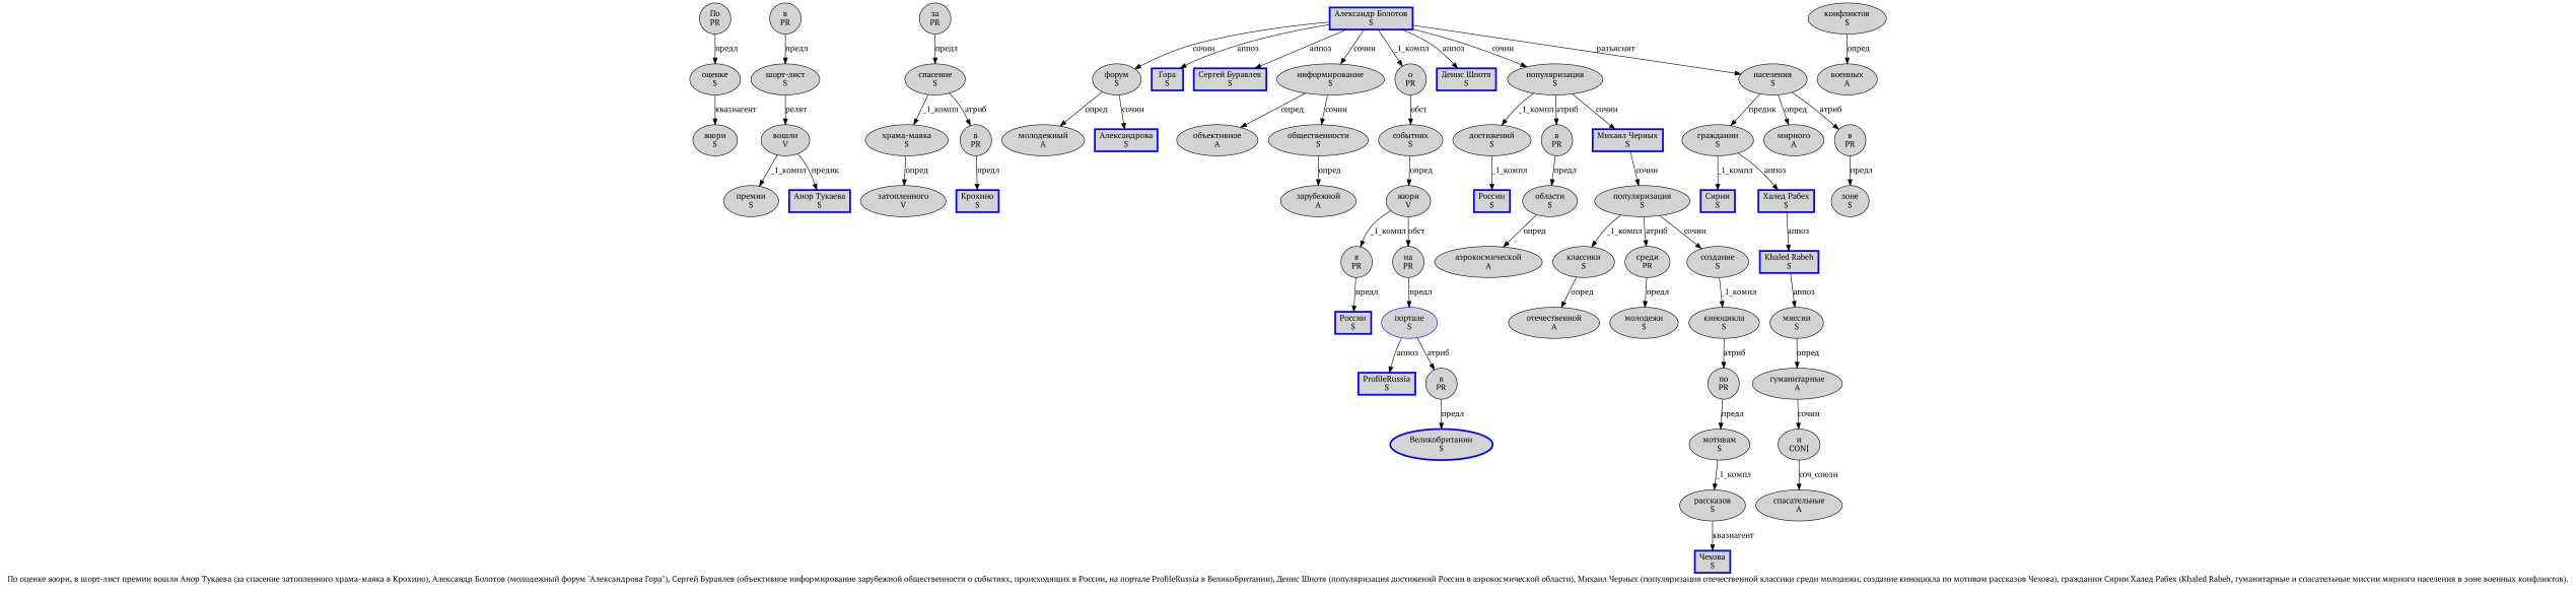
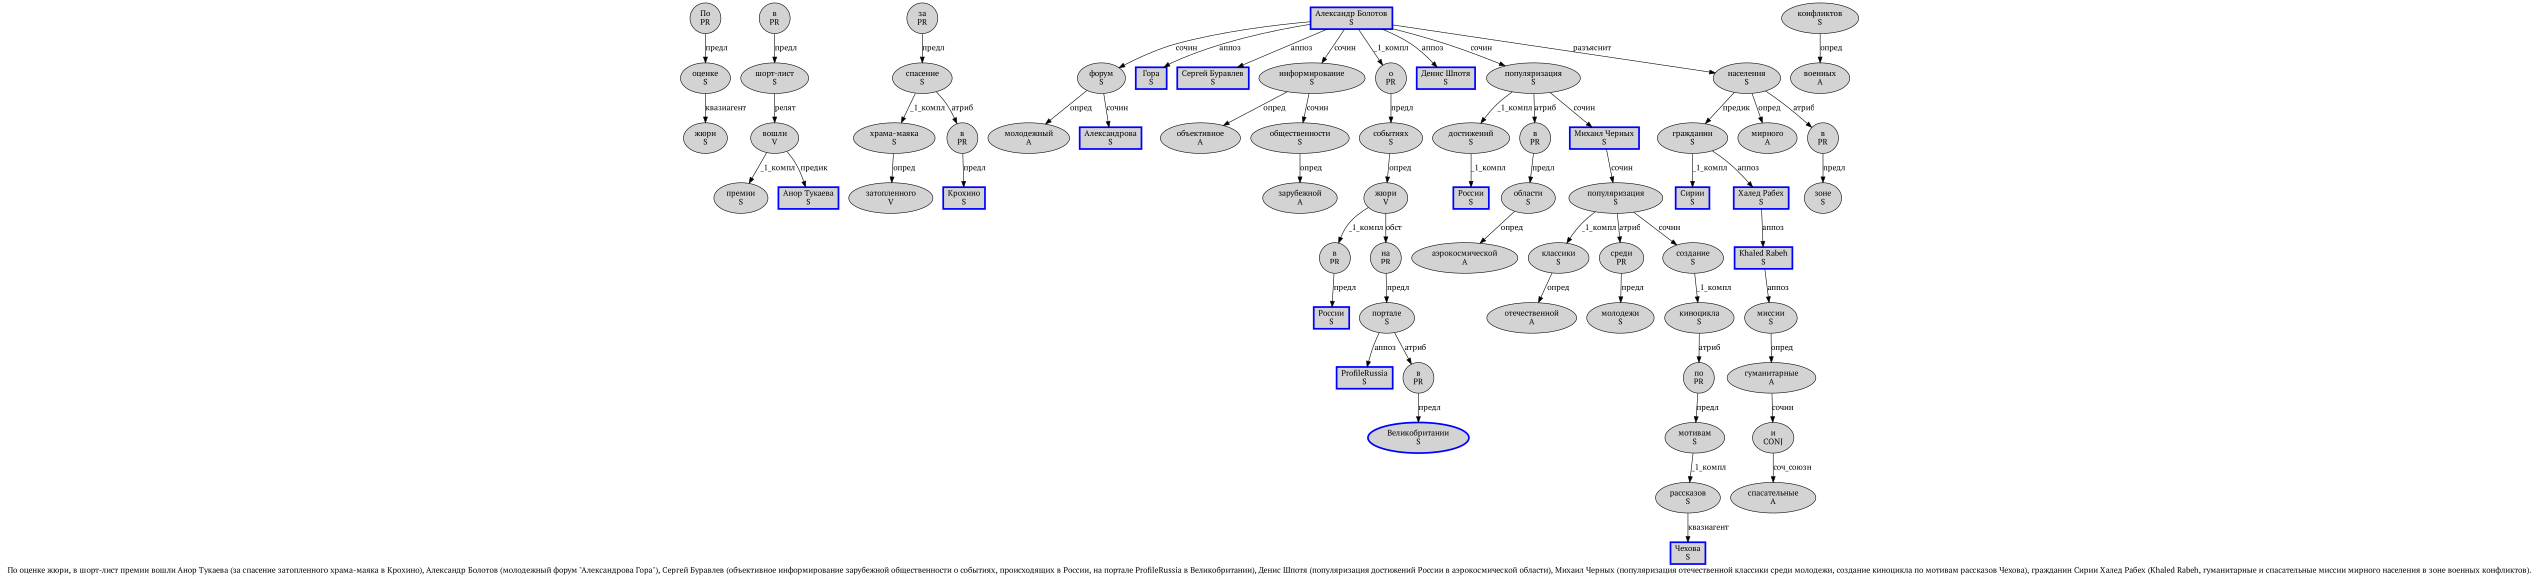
  digraph {
    fontname="PT Serif"
    label="По оценке жюри, в шорт-лист премии вошли Анор Тукаева (за спасение затопленного храма-маяка в Крохино), Александр Болотов (молодежный форум \"Александрова Гора\"), Сергей Буравлев (объективное информирование зарубежной общественности о событиях, происходящих в России, на портале ProfileRussia в Великобритании), Денис Шпотя (популяризация достижений России в аэрокосмической области), Михаил Черных (популяризация отечественной классики среди молодежи, создание киноцикла по мотивам рассказов Чехова), гражданин Сирии Халед Рабех (Khaled Rabeh, гуманитарные и спасательные миссии мирного населения в зоне военных конфликтов)."
    node [fillcolor=lightgray fontname="PT Serif" penwidth=1 shape=ellipse style=filled]
    edge [fontname="PT Serif"]
    n1 [label="По\nPR"]
    n2 [label="оценке\nS"]
    n3 [label="жюри\nS"]
    n4 [label="в\nPR"]
    n5 [label="шорт-лист\nS"]
    n6 [label="вошли\nV"]
    n7 [label="премии\nS"]
    n8 [color=blue label="Анор Тукаева\nS" penwidth=3 shape=box]
    n9 [label="за\nPR"]
    n10 [label="спасение\nS"]
    n11 [label="храма-маяка\nS"]
    n12 [label="в\nPR"]
    n13 [label="затопленного\nV"]
    n14 [color=blue label="Крохино\nS" penwidth=3 shape=box]
    n15 [color=blue label="Александр Болотов\nS" penwidth=3 shape=box]
    n16 [label="форум\nS"]
    n17 [color=blue label="Гора\nS" penwidth=3 shape=box]
    n18 [color=blue label="Сергей Буравлев\nS" penwidth=3 shape=box]
    n19 [label="информирование\nS"]
    n20 [label="о\nPR"]
    n21 [color=blue label="Денис Шпотя\nS" penwidth=3 shape=box]
    n22 [label="популяризация\nS"]
    n23 [label="населения\nS"]
    n24 [label="молодежный\nA"]
    n25 [color=blue label="Александрова\nS" penwidth=3 shape=box]
    n26 [label="объективное\nA"]
    n27 [label="общественности\nS"]
    n28 [label="событиях\nS"]
    n29 [label="достижений\nS"]
    n30 [label="в\nPR"]
    n31 [color=blue label="Михаил Черных\nS" penwidth=3 shape=box]
    n32 [label="гражданин\nS"]
    n33 [label="мирного\nA"]
    n34 [label="в\nPR"]
    n35 [label="зарубежной\nA"]
    n36 [label="жюри\nV"]
    n37 [label="в\nPR"]
    n38 [label="на\nPR"]
    n39 [color=blue label="России\nS" penwidth=3 shape=box]
-   n40 [label="портале\nS" color=blue]
+   n40 [label="портале\nS"]
    n41 [color=blue label="ProfileRussia\nS" penwidth=3 shape=box]
    n42 [label="в\nPR"]
    n43 [color=blue label="Великобритании\nS" penwidth=3]
    n44 [color=blue label="России\nS" penwidth=3 shape=box]
    n45 [label="области\nS"]
    n46 [label="популяризация\nS"]
    n47 [label="аэрокосмической\nA"]
    n48 [label="классики\nS"]
    n49 [label="среди\nPR"]
    n50 [label="создание\nS"]
    n51 [label="отечественной\nA"]
    n52 [label="молодежи\nS"]
    n53 [label="киноцикла\nS"]
    n54 [label="по\nPR"]
    n55 [label="мотивам\nS"]
    n56 [label="рассказов\nS"]
    n57 [color=blue label="Чехова\nS" penwidth=3 shape=box]
    n58 [color=blue label="Сирии\nS" penwidth=3 shape=box]
    n59 [color=blue label="Халед Рабех\nS" penwidth=3 shape=box]
    n60 [color=blue label="Khaled Rabeh\nS" penwidth=3 shape=box]
    n61 [label="миссии\nS"]
    n62 [label="гуманитарные\nA"]
    n63 [label="и\nCONJ"]
    n64 [label="спасательные\nA"]
    n65 [label="зоне\nS"]
    n66 [label="конфликтов\nS"]
    n67 [label="военных\nA"]
    n1 -> n2 [label="предл"]
    n2 -> n3 [label="квазиагент"]
    n4 -> n5 [label="предл"]
    n5 -> n6 [label="релят"]
    n6 -> n7 [label="_1_компл"]
    n6 -> n8 [label="предик"]
    n9 -> n10 [label="предл"]
    n10 -> n11 [label="_1_компл"]
    n10 -> n12 [label="атриб"]
    n11 -> n13 [label="опред"]
    n12 -> n14 [label="предл"]
    n15 -> n16 [label="сочин"]
    n15 -> n17 [label="аппоз"]
    n15 -> n18 [label="аппоз"]
    n15 -> n19 [label="сочин"]
    n15 -> n20 [label="_1_компл"]
    n15 -> n21 [label="аппоз"]
    n15 -> n22 [label="сочин"]
    n15 -> n23 [label="разъяснит"]
    n16 -> n24 [label="опред"]
    n16 -> n25 [label="сочин"]
    n19 -> n26 [label="опред"]
    n19 -> n27 [label="сочин"]
-   n20 -> n28 [label="обст"]
+   n20 -> n28 [label="предл"]
    n22 -> n29 [label="_1_компл"]
    n22 -> n30 [label="атриб"]
    n22 -> n31 [label="сочин"]
    n23 -> n32 [label="предик"]
    n23 -> n33 [label="опред"]
    n23 -> n34 [label="атриб"]
    n27 -> n35 [label="опред"]
    n28 -> n36 [label="опред"]
    n29 -> n44 [label="_1_компл"]
    n30 -> n45 [label="предл"]
    n31 -> n46 [label="сочин"]
    n32 -> n58 [label="_1_компл"]
    n32 -> n59 [label="аппоз"]
    n34 -> n65 [label="предл"]
    n36 -> n37 [label="_1_компл"]
    n36 -> n38 [label="обст"]
    n37 -> n39 [label="предл"]
    n38 -> n40 [label="предл"]
    n40 -> n41 [label="аппоз"]
    n40 -> n42 [label="атриб"]
    n42 -> n43 [label="предл"]
    n45 -> n47 [label="опред"]
    n46 -> n48 [label="_1_компл"]
    n46 -> n49 [label="атриб"]
    n46 -> n50 [label="сочин"]
    n48 -> n51 [label="опред"]
    n49 -> n52 [label="предл"]
    n50 -> n53 [label="_1_компл"]
    n53 -> n54 [label="атриб"]
    n54 -> n55 [label="предл"]
    n55 -> n56 [label="_1_компл"]
    n56 -> n57 [label="квазиагент"]
    n59 -> n60 [label="аппоз"]
    n60 -> n61 [label="аппоз"]
    n61 -> n62 [label="опред"]
    n62 -> n63 [label="сочин"]
    n63 -> n64 [label="соч_союзн"]
    n66 -> n67 [label="опред"]
  }
